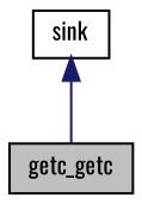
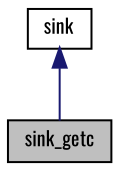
  digraph {
    fontname=Oswald
    node [color=black fontname=Oswald fontsize=10 shape=record style=filled]
-   n1 [fillcolor=grey75 fontcolor=black height=0.2 label=getc_getc width=0.4]
+   n1 [fillcolor=grey75 fontcolor=black height=0.2 label=sink_getc width=0.4]
    n2 [fillcolor=white height=0.2 label=sink width=0.4]
    n2 -> n1 [color=midnightblue dir=back fontname=Oswald fontsize=10 labelfontname=Helvetica labelfontsize=10 style=solid]
  }
